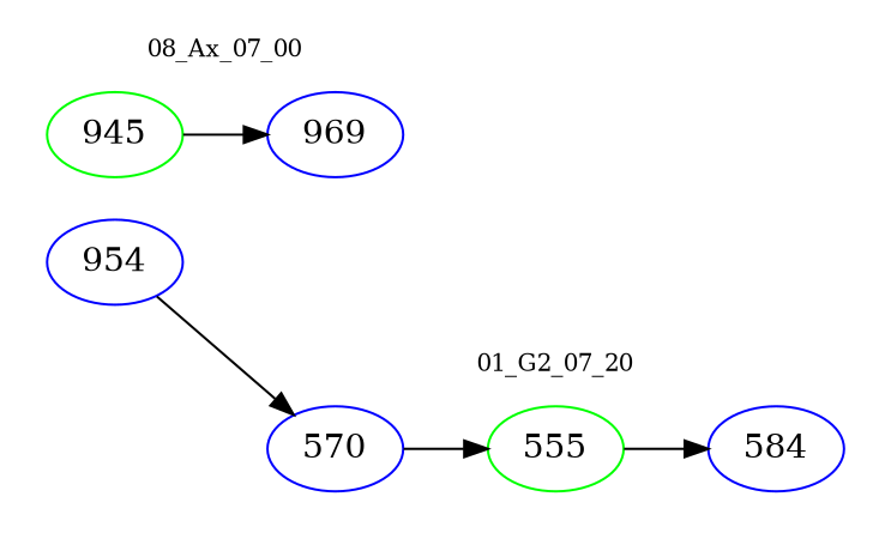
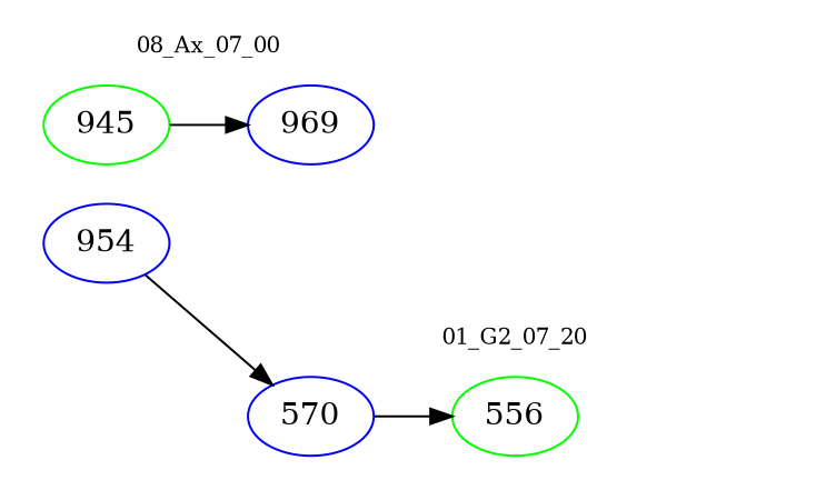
  digraph {
    rankdir=LR
    node [color=blue]
    edge [color=black]
    n1 [label=954]
    n2 [color=green label=945]
    n3 [label=969]
    n4 [label=570]
-   n5 [color=green label=555]
-   n6 [label=584]
+   n5 [color=green label=556]
    subgraph cluster_1 {
      color=white
      fontsize=10
      label="08_Ax_07_00"
      n1
      n2
      n3
    }
    subgraph cluster_2 {
      color=white
      fontsize=10
      label="01_G2_07_20"
      n4
      n5
-     n6
    }
    n1 -> n4
    n2 -> n3
    n4 -> n5
-   n5 -> n6
  }
